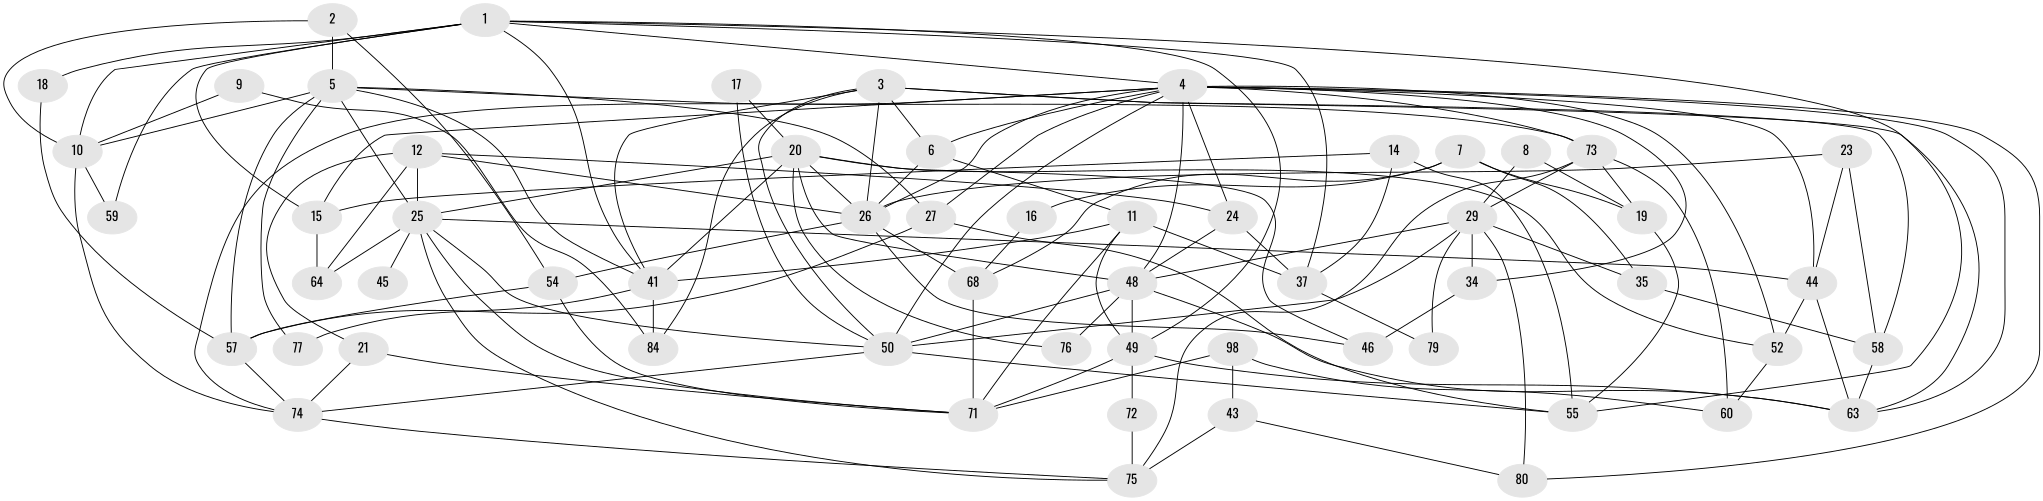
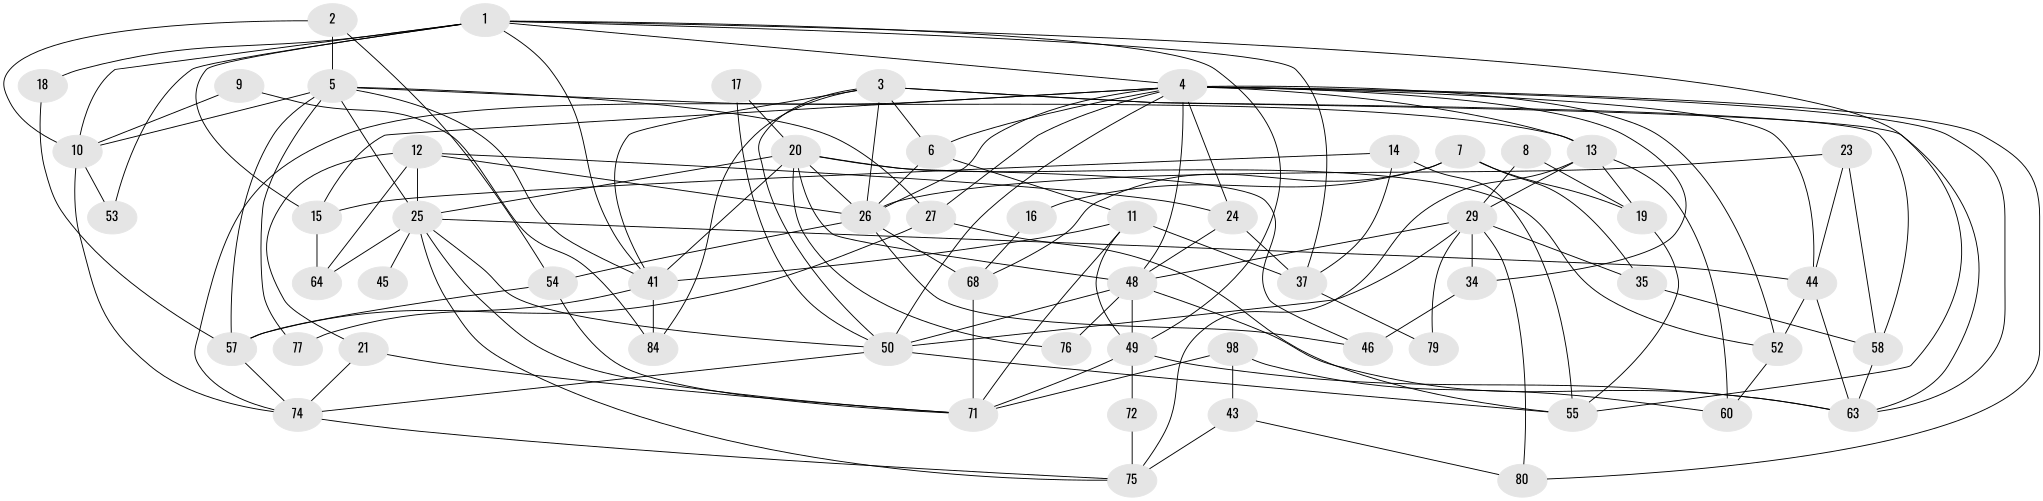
  graph {
    fontname=Oswald
    node [color=gray90 fontname=Oswald style=filled]
    edge [fontname=Oswald]
    1 [super="+59"]
    4 [super="+47+22+67"]
    10 [super="+40+30"]
    15
    18
    37
    41
    49 [super="+82"]
-   53 [label=59]
+   53
    55
    2
    5
    54
    6
    26 [super="+32"]
    50 [super="+56+83"]
    63
-   13 [label=73]
+   13
    24 [super="+36"]
    27 [super="+69"]
    34
    44
    48 [super="+51"]
    52 [super="+73"]
    74
    80
    64
    57
    79
    84
    77
    71
    72
    25 [super="+70+31"]
    3 [super="+78"]
    58
    11
    68
    46
    19
    29 [super="+39+42"]
    60
    75
    76
    45
    7
    16
    35
    8
    9
    12 [super="+38"]
    21
    14
    20 [super="+86"]
    17
    23
    n57 [label=98]
    43
    1 -- 4
    1 -- 10 [weight=2]
    1 -- 15
    1 -- 18
    1 -- 37
    1 -- 41
    1 -- 49
    1 -- 53
    1 -- 55
    4 -- 15
    4 -- 6
    4 -- 26
    4 -- 50
    4 -- 63
    4 -- 13
    4 -- 24
    4 -- 27
    4 -- 34
    4 -- 44
    4 -- 48
    4 -- 52
    4 -- 74
    4 -- 80
    10 -- 53
    10 -- 74
    15 -- 64
    18 -- 57
    37 -- 79
    41 -- 84
    41 -- 77
    49 -- 63
    49 -- 71
    49 -- 72
    2 -- 10
    2 -- 5
    2 -- 54
    5 -- 10
    5 -- 41
    5 -- 13
    5 -- 27
    5 -- 57
    5 -- 77
    5 -- 25
    54 -- 57
    54 -- 71
    6 -- 26
    6 -- 11
    26 -- 54
    26 -- 68
    26 -- 46
    50 -- 55
    50 -- 74
    13 -- 19
    13 -- 29
    13 -- 60
    13 -- 75
    24 -- 37
    24 -- 48
    27 -- 55
    27 -- 57
    34 -- 46
    44 -- 63
    44 -- 52
    48 -- 49
    48 -- 50
    48 -- 63
    48 -- 76
    52 -- 60
    74 -- 75
    57 -- 74
    72 -- 75
    25 -- 50
    25 -- 44
    25 -- 64
    25 -- 71
    25 -- 75
    25 -- 45 [weight=2]
    3 -- 41
    3 -- 6
    3 -- 26
    3 -- 50
    3 -- 63
    3 -- 84
    3 -- 58
    58 -- 63
    11 -- 37
    11 -- 41
    11 -- 49
    11 -- 71
    68 -- 71
    19 -- 55
    29 -- 50 [weight=3]
    29 -- 34
    29 -- 48
    29 -- 80
    29 -- 79
    29 -- 35
    7 -- 68
    7 -- 19
    7 -- 16
    7 -- 35
    16 -- 68
    35 -- 58
    8 -- 19
    8 -- 29
    9 -- 10
    9 -- 84
    12 -- 26
    12 -- 24
    12 -- 64
    12 -- 25
    12 -- 21
    21 -- 74
    21 -- 71
    14 -- 15
    14 -- 37
    14 -- 55
    20 -- 41
    20 -- 26 [weight=2]
    20 -- 48
    20 -- 52
    20 -- 25
    20 -- 46
    20 -- 76
    17 -- 50
    17 -- 20
    23 -- 26
    23 -- 44
    23 -- 58
    n57 -- 71
    n57 -- 60
    n57 -- 43
    43 -- 80
    43 -- 75
  }
